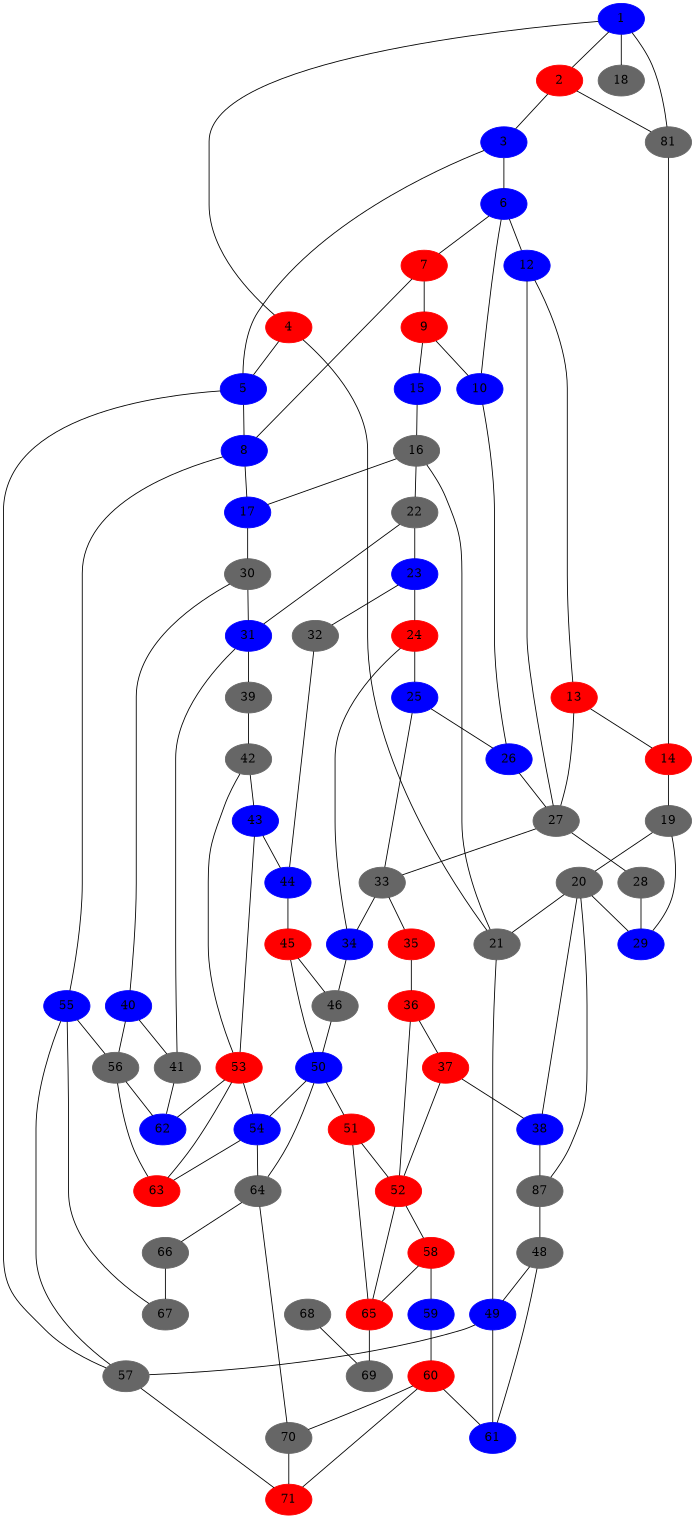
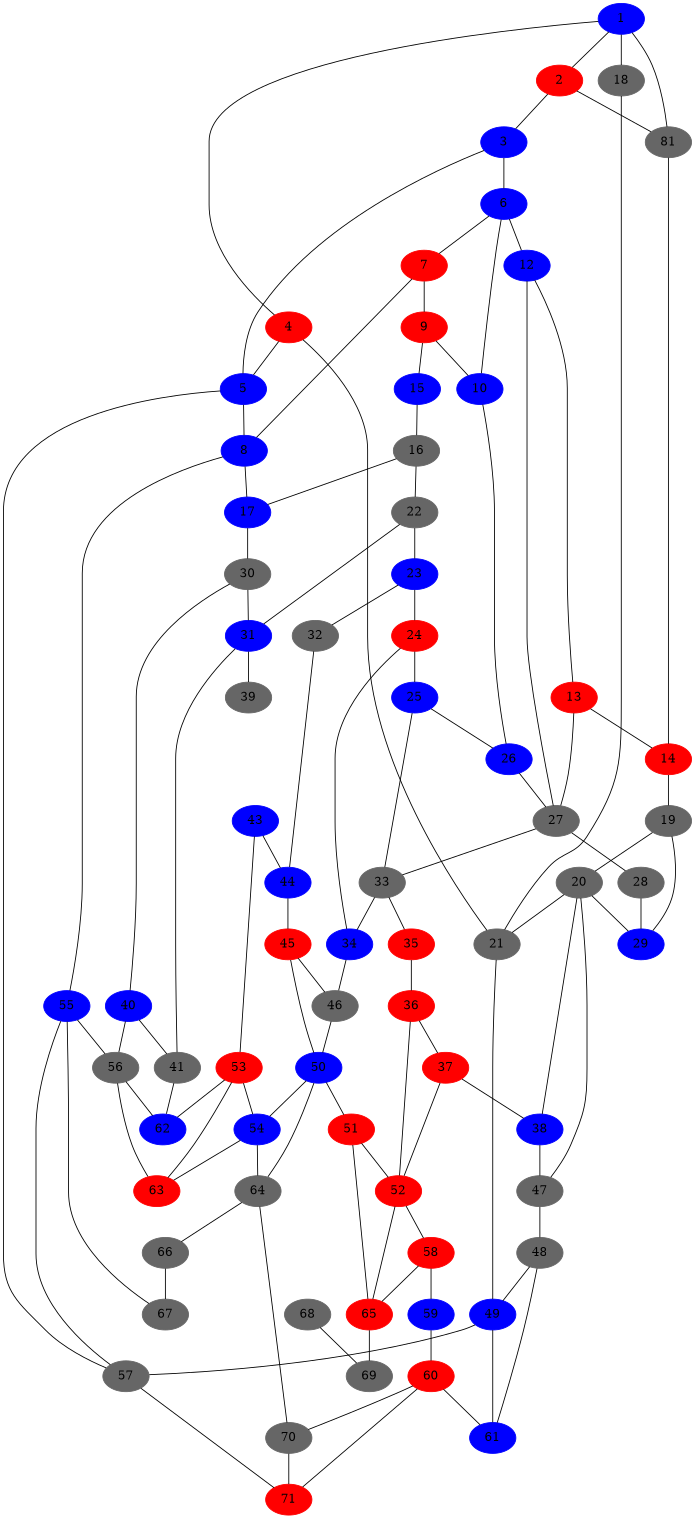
  graph {
    node [color=blue style=filled]
    edge [weight=1.0]
    2 [color=red]
    1
    4 [color=red]
    n4 [color=gray40 label=81]
    18 [color=gray40]
    3
    5
    21 [color=gray40]
    14 [color=red]
    6
    8
    57 [color=gray40]
    7 [color=red]
    10
    12
    49
    17
    55
    71 [color=red]
    9 [color=red]
    26
    13 [color=red]
    27 [color=gray40]
    15
    30 [color=gray40]
    56 [color=gray40]
    67 [color=gray40]
    16 [color=gray40]
    19 [color=gray40]
    33 [color=gray40]
    28 [color=gray40]
    20 [color=gray40]
    29
    22 [color=gray40]
    23
    31
    40
    38
-   47 [color=gray40 label=87]
+   47 [color=gray40]
    48 [color=gray40]
    61
    32 [color=gray40]
    24 [color=red]
    39 [color=gray40]
    41 [color=gray40]
    44
    25
    34
    46 [color=gray40]
    35 [color=red]
-   42 [color=gray40]
    62
    45 [color=red]
    36 [color=red]
    50
    37 [color=red]
    52 [color=red]
    65 [color=red]
    58 [color=red]
    43
    53 [color=red]
    63 [color=red]
    54
    51 [color=red]
    64 [color=gray40]
    66 [color=gray40]
    70 [color=gray40]
    69 [color=gray40]
    59
    60 [color=red]
    68 [color=gray40]
    2 -- n4
    2 -- 3
    1 -- 2
    1 -- 4
    1 -- n4
    1 -- 18 [weight=2.0]
    4 -- 5
    4 -- 21
    n4 -- 14
-   16 -- 21
+   18 -- 21
    3 -- 5
    3 -- 6 [weight=2.0]
    5 -- 8
    5 -- 57
    21 -- 49
    14 -- 19
    6 -- 7
    6 -- 10
    6 -- 12 [weight=2.0]
    8 -- 17
    8 -- 55
    57 -- 71
    7 -- 8
    7 -- 9 [weight=2.0]
    10 -- 26
    12 -- 13
    12 -- 27
    49 -- 57
    49 -- 61
    17 -- 30
    55 -- 57
    55 -- 56
    55 -- 67
    9 -- 10 [weight=2.0]
    9 -- 15 [weight=2.0]
    26 -- 27
    13 -- 14
    13 -- 27
    27 -- 33
    27 -- 28
    15 -- 16 [weight=2.0]
    30 -- 31
    30 -- 40
    56 -- 62
    56 -- 63 [weight=2.0]
    16 -- 17
    16 -- 22 [weight=2.0]
    19 -- 20
    19 -- 29
    33 -- 34
    33 -- 35 [weight=2.0]
    28 -- 29
    20 -- 21 [weight=2.0]
    20 -- 29
    20 -- 38
    20 -- 47
    22 -- 23
    22 -- 31 [weight=2.0]
    23 -- 32
    23 -- 24
    31 -- 39 [weight=2.0]
    31 -- 41
    40 -- 56
    40 -- 41
    38 -- 47
    47 -- 48 [weight=2.0]
    48 -- 49 [weight=2.0]
    48 -- 61 [weight=2.0]
    32 -- 44
    24 -- 25
    24 -- 34
-   39 -- 42
    41 -- 62
    44 -- 45
    25 -- 26
    25 -- 33
    34 -- 46
    46 -- 50
    35 -- 36
-   42 -- 43
-   42 -- 53
    45 -- 46
    45 -- 50
    36 -- 37
    36 -- 52
    50 -- 54
    50 -- 51 [weight=2.0]
    50 -- 64
    37 -- 38
    37 -- 52
    52 -- 65
    52 -- 58
    65 -- 69 [weight=2.0]
    58 -- 65 [weight=2.0]
    58 -- 59 [weight=2.0]
    43 -- 44
    43 -- 53
    53 -- 62 [weight=2.0]
    53 -- 63
    53 -- 54
    54 -- 63
    54 -- 64
    51 -- 52 [weight=2.0]
    51 -- 65
    64 -- 66
    64 -- 70
    66 -- 67 [weight=2.0]
    70 -- 71
    59 -- 60 [weight=2.0]
    60 -- 71
    60 -- 61 [weight=2.0]
    60 -- 70
    68 -- 69
  }
